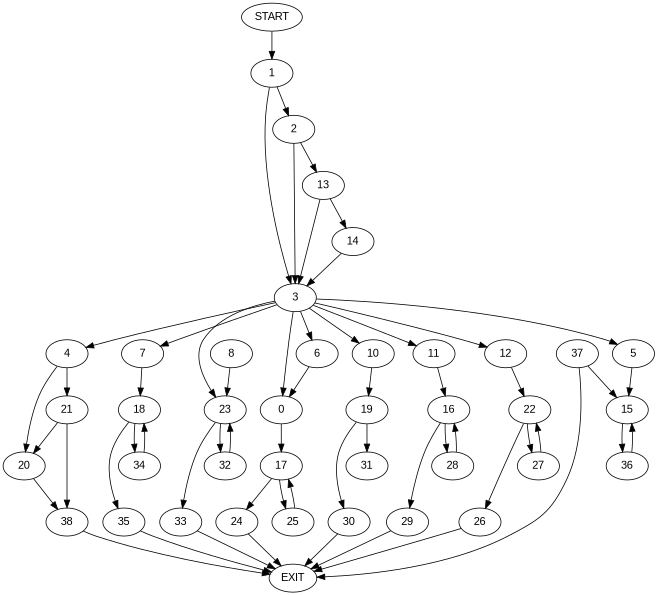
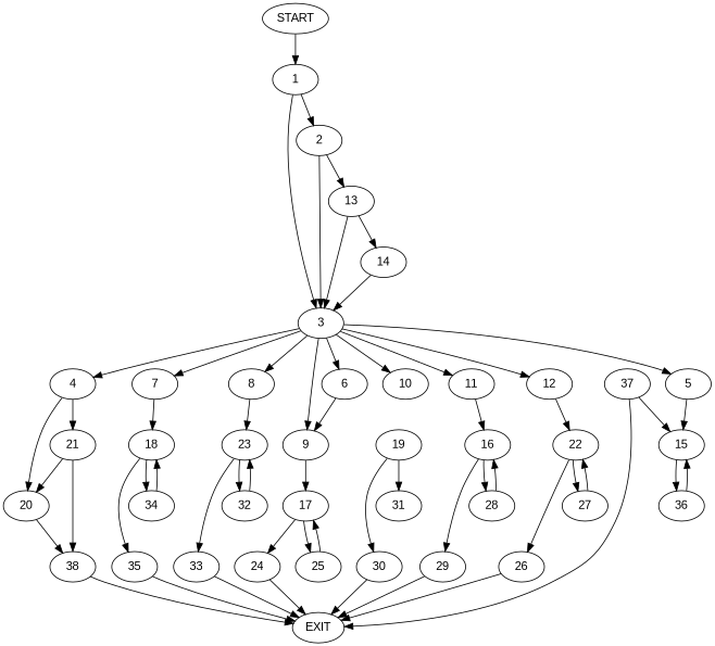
  digraph {
    fontname="Liberation Sans"
    node [fontname="Liberation Sans"]
    edge [fontname="Liberation Sans"]
    n1 [label=START]
    1
    2
    3
    n5 [label=EXIT]
    13
    4
    5
    6
    7
    8
-   9 [label=0]
+   9
    10
    11
    12
    14
    20
    21
    15
    18
    23
    17
    19
    16
    22
    38
    36
    34
    35
    32
    33
    24
    25
    30
    31
    28
    29
    26
    27
    37
    n1 -> 1
    1 -> 2
    1 -> 3
    2 -> 3
    2 -> 13
    3 -> 4
    3 -> 5
    3 -> 6
    3 -> 7
-   3 -> 23
+   3 -> 8
    3 -> 9
    3 -> 10
    3 -> 11
    3 -> 12
    13 -> 3
    13 -> 14
    4 -> 20
    4 -> 21
    5 -> 15
    6 -> 9
    7 -> 18
    8 -> 23
    9 -> 17
-   10 -> 19
    11 -> 16
    12 -> 22
    14 -> 3
    20 -> 38
    21 -> 20
    21 -> 38
    15 -> 36
    18 -> 34
    18 -> 35
    23 -> 32
    23 -> 33
    17 -> 24
    17 -> 25
    19 -> 30
    19 -> 31
    16 -> 28
    16 -> 29
    22 -> 26
    22 -> 27
    38 -> n5
    36 -> 15
    34 -> 18
    35 -> n5
    32 -> 23
    33 -> n5
    24 -> n5
    25 -> 17
    30 -> n5
    28 -> 16
    29 -> n5
    26 -> n5
    27 -> 22
    37 -> n5
    37 -> 15
  }
